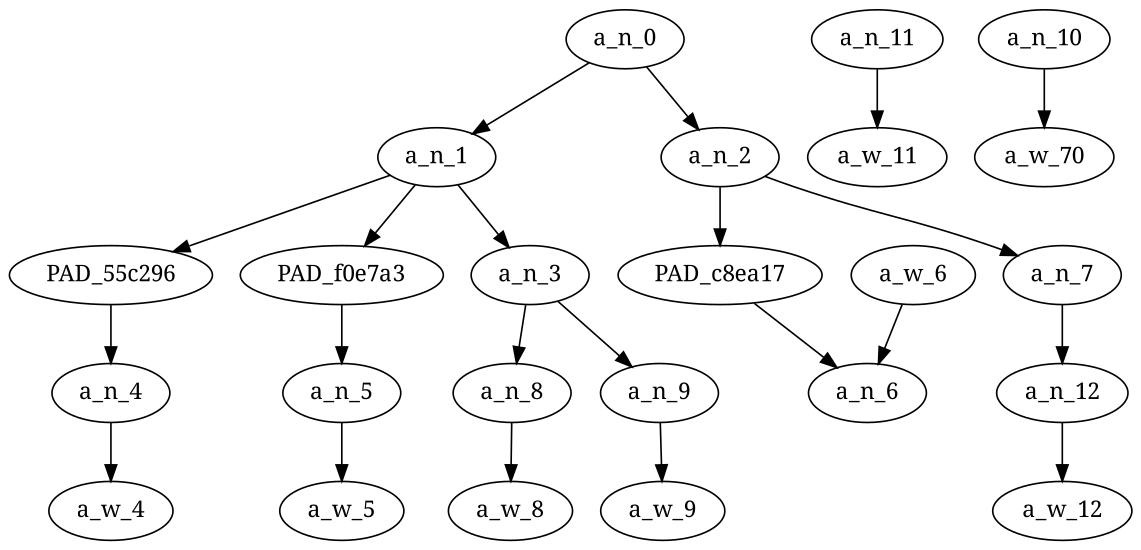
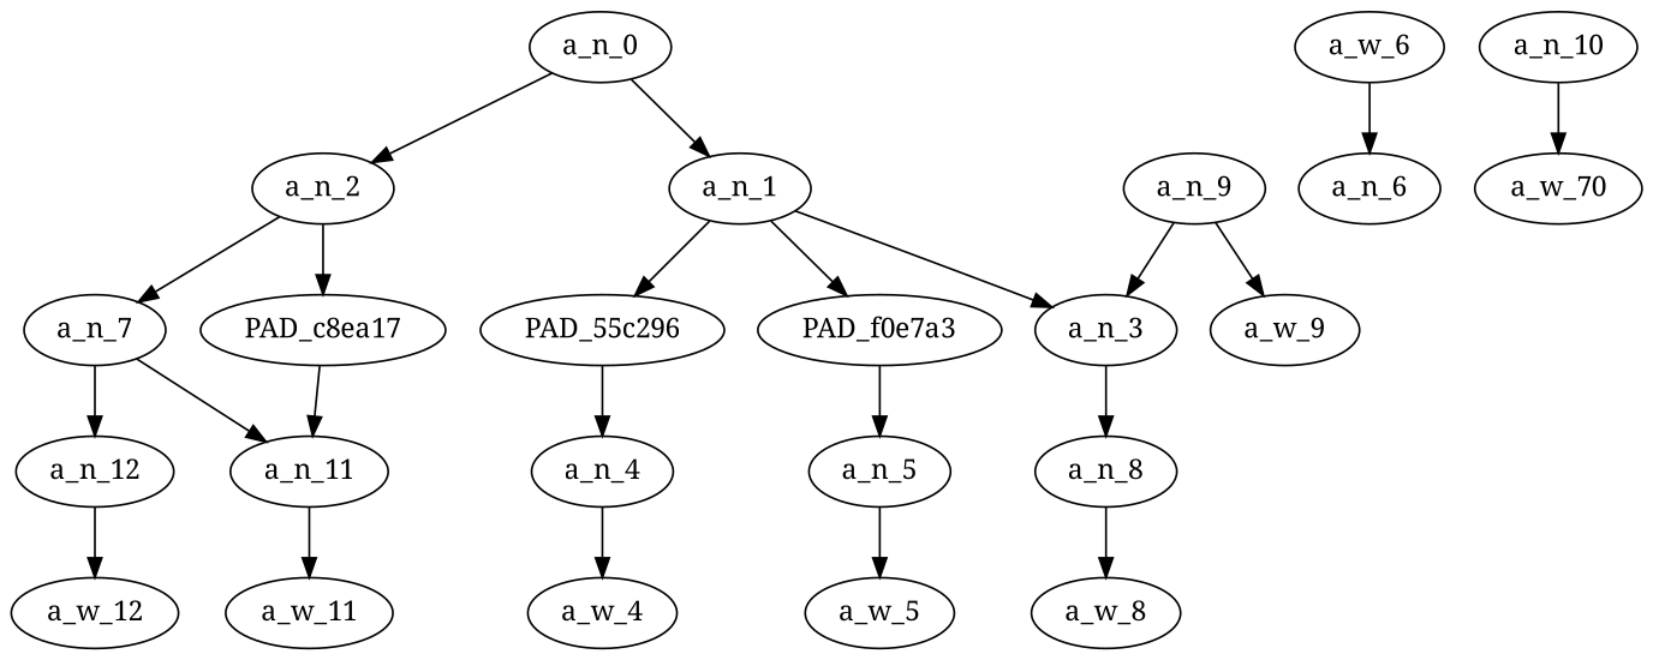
  strict digraph {
    fontname="Noto Serif"
    node [div_dir=1 fontname="Noto Serif" index=0 level=1 text_span="[2]" value=0.16274963]
    edge [fontname="Noto Serif"]
    a_n_0 [level=4 text_span="[0, 1, 2, 3, 4, 5, 6, 7]" value=0.99999999]
    a_n_1 [level=3 text_span="[0, 1, 2, 3]" value=0.52622438]
    a_n_2 [index=1 level=3 text_span="[4, 5, 6, 7]" value=0.47338582]
    PAD_55c296 [index=1 level=2]
    n5 [index=2 label=PAD_f0e7a3 level=2 text_span="[3]" value=0.11137652]
    a_n_3 [level=2 text_span="[0, 1]" value=0.25158593]
    PAD_c8ea17 [index=3 level=2 text_span="[4]" value=0.07902800]
    a_n_7 [div_dir=-1 index=4 level=2 text_span="[5, 6, 7]" value=0.39426791]
    a_n_4 [index=2]
    a_n_5 [index=3 text_span="[3]" value=0.11137652]
    a_n_8 [div_dir=-1 text_span="[0]" value=0.10959625]
    a_n_9 [index=1 text_span="[1]" value=0.14192399]
    a_n_6 [index=4 text_span="[4]" value=0.07902800]
    a_n_11 [index=6 text_span="[6]" value=0.11913758]
    a_n_12 [div_dir=-1 index=7 text_span="[7]" value=0.18250032]
    a_w_4 [div_dir=0 index=2 level=0 value=climate]
    a_w_5 [div_dir=0 index=3 level=0 text_span="[3]" value=change]
    a_w_8 [div_dir=0 level=0 text_span="[0]" value="<user>"]
    a_w_9 [div_dir=0 index=1 level=0 text_span="[1]" value="<user>1"]
    a_n_10 [index=5 text_span="[5]" value=0.09256200]
    n21 [div_dir=0 index=5 label=a_w_70 level=0 text_span="[5]" value=a]
    a_w_11 [div_dir=0 index=6 level=0 text_span="[6]" value=fucking]
    a_w_12 [div_dir=0 index=7 level=0 text_span="[7]" value=hoax]
    a_w_6 [div_dir=0 index=4 level=0 text_span="[4]" value=is]
    a_n_0 -> a_n_1
    a_n_0 -> a_n_2
    a_n_1 -> PAD_55c296
    a_n_1 -> n5
    a_n_1 -> a_n_3
    a_n_2 -> PAD_c8ea17
    a_n_2 -> a_n_7
    PAD_55c296 -> a_n_4
    n5 -> a_n_5
    a_n_3 -> a_n_8
-   a_n_3 -> a_n_9
-   PAD_c8ea17 -> a_n_6
+   a_n_9 -> a_n_3
+   PAD_c8ea17 -> a_n_11
+   a_n_7 -> a_n_11
    a_n_7 -> a_n_12
    a_n_4 -> a_w_4
    a_n_5 -> a_w_5
    a_n_8 -> a_w_8
    a_n_9 -> a_w_9
    a_n_11 -> a_w_11
    a_n_12 -> a_w_12
    a_n_10 -> n21
    a_w_6 -> a_n_6
  }
